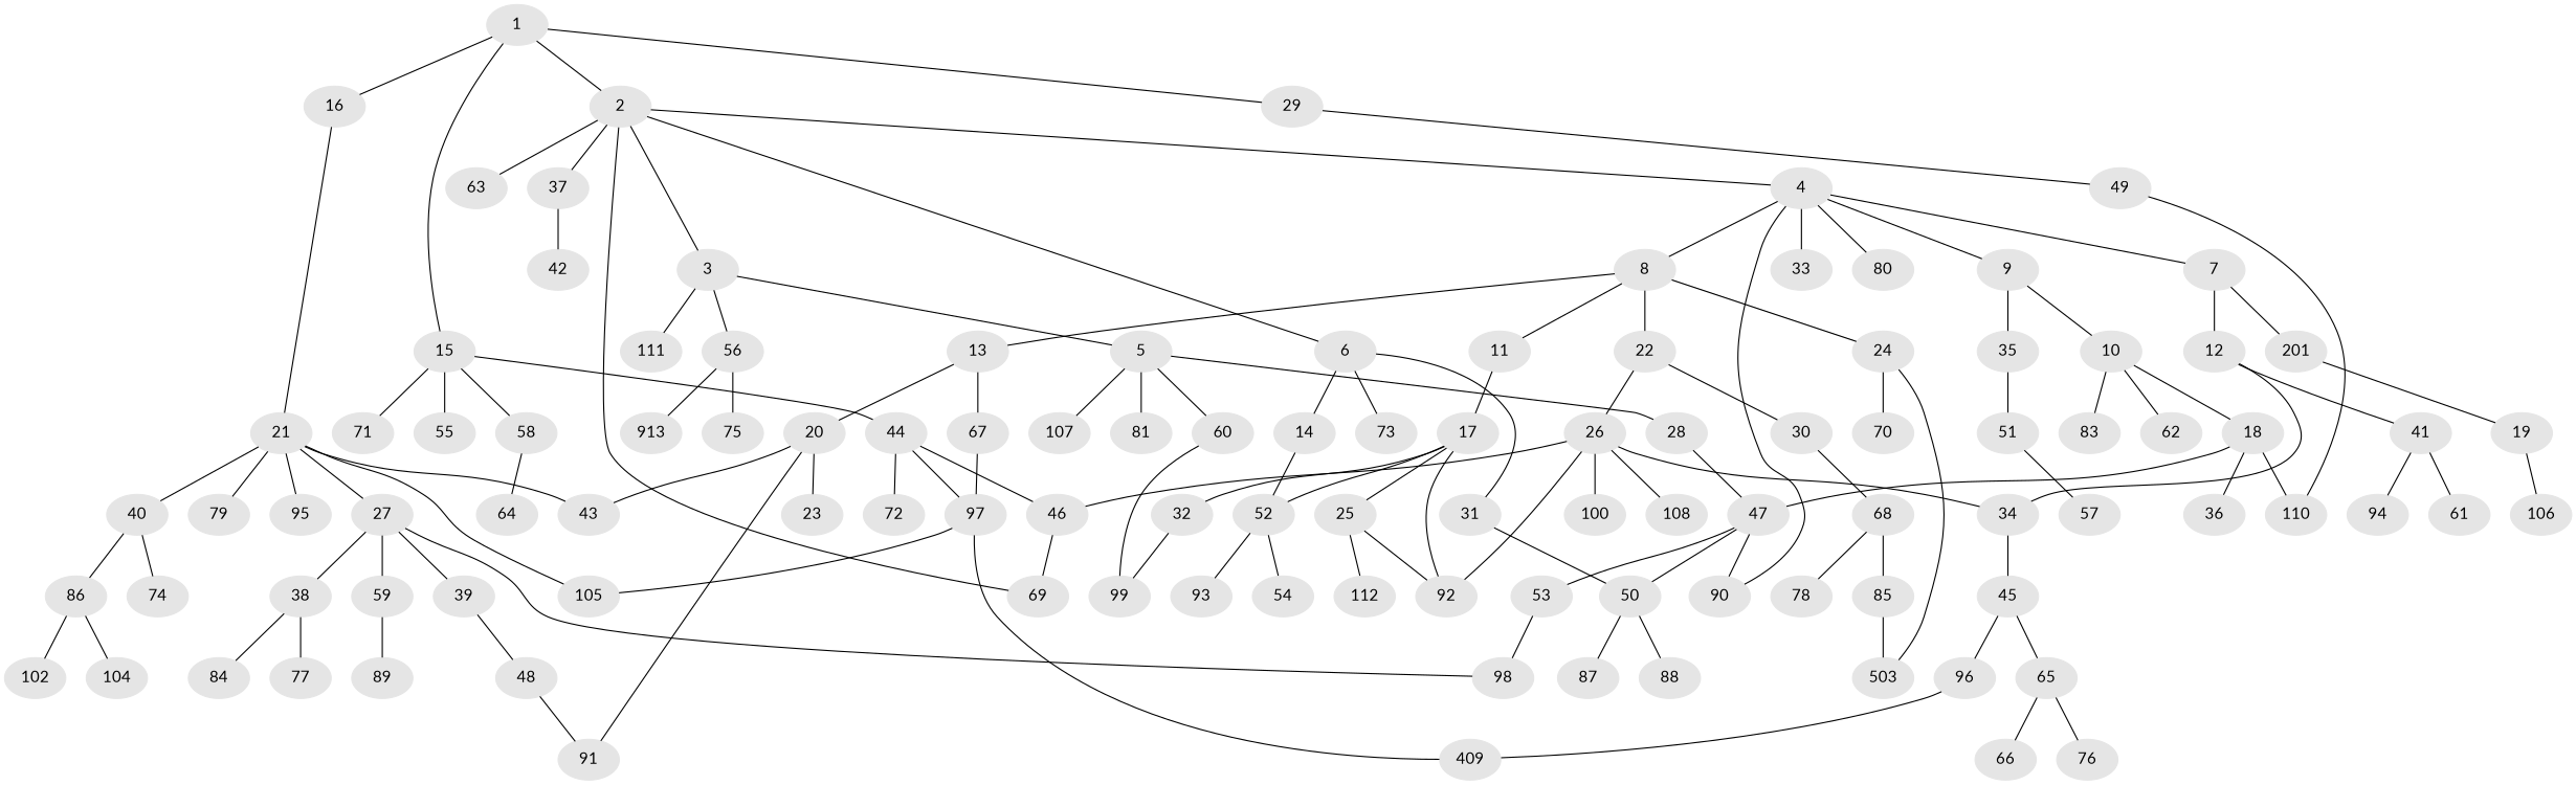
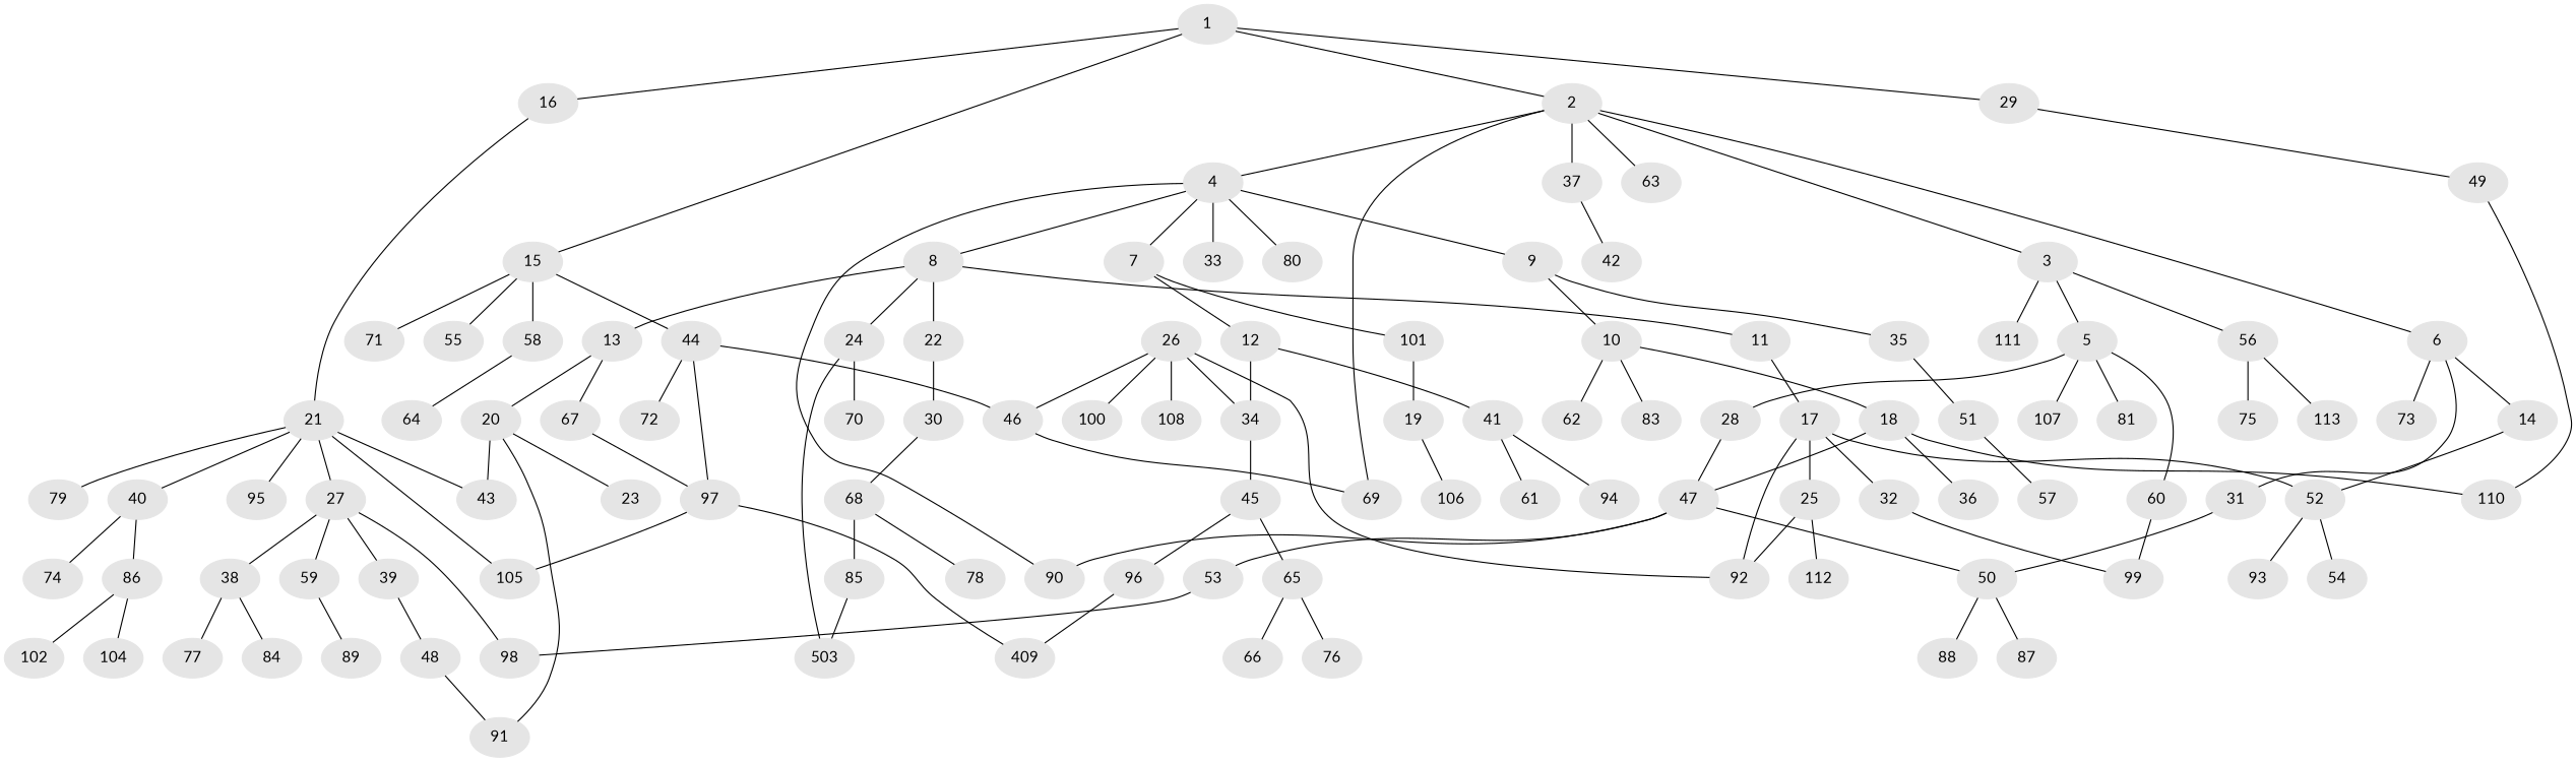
  graph {
    fontname=Lato
    node [color=gray90 fontname=Lato style=filled]
    edge [fontname=Lato]
    1
    2
    15
    16
    29
    3
    4
    6
    37
    63
    69
    44
    55
    58
    71
    21
    49
    5
    56
    111
    7
    8
    9
    33
    80
    90
    14
    31
    73
    42
    28
    60
    81
    107
    75
-   113 [label=913]
+   113
    12
-   101 [label=201]
+   101
    11
    13
    22
    24
    10
    35
    47
    99
    52
    50
    34
    41
    19
    17
    20
    67
    26
    30
    70
    n58 [label=503]
    18
    62
    83
    51
    36
    110
    25
    32
    92
    106
    45
    61
    94
    23
    43
    91
    97
    54
    93
    46
    72
    64
    27
    40
    79
    95
    105
    112
    53
    38
    39
    59
    98
    74
    86
    100
    108
    68
    77
    84
    48
    89
    78
    85
    87
    88
    65
    96
    57
    102
    104
    n110 [label=409]
    66
    76
    1 -- 2
    1 -- 15
    1 -- 16
    1 -- 29
    2 -- 3
    2 -- 4
    2 -- 6
    2 -- 37
    2 -- 63
    2 -- 69
    15 -- 44
    15 -- 55
    15 -- 58
    15 -- 71
    16 -- 21
    29 -- 49
    3 -- 5
    3 -- 56
    3 -- 111
    4 -- 7
    4 -- 8
    4 -- 9
    4 -- 33
    4 -- 80
    4 -- 90
    6 -- 14
    6 -- 31
    6 -- 73
    37 -- 42
    44 -- 97
    44 -- 46
    44 -- 72
    58 -- 64
    21 -- 43
    21 -- 27
    21 -- 40
    21 -- 79
    21 -- 95
    21 -- 105
    49 -- 110
    5 -- 28
    5 -- 60
    5 -- 81
    5 -- 107
    56 -- 75
    56 -- 113
    7 -- 12
    7 -- 101
    8 -- 11
    8 -- 13
    8 -- 22
    8 -- 24
    9 -- 10
    9 -- 35
    14 -- 52
    31 -- 50
    28 -- 47
    60 -- 99
    12 -- 34
    12 -- 41
    101 -- 19
    11 -- 17
    13 -- 20
    13 -- 67
-   22 -- 26
    22 -- 30
    24 -- 70
    24 -- n58
    10 -- 18
    10 -- 62
    10 -- 83
    35 -- 51
    47 -- 90
    47 -- 50
    47 -- 53
    52 -- 54
    52 -- 93
    50 -- 87
    50 -- 88
    34 -- 45
    41 -- 61
    41 -- 94
    19 -- 106
    17 -- 52
    17 -- 25
    17 -- 32
    17 -- 92
    20 -- 23
    20 -- 43
    20 -- 91
    67 -- 97
    26 -- 34
    26 -- 92
    26 -- 46
    26 -- 100
    26 -- 108
    30 -- 68
    18 -- 47
    18 -- 36
    18 -- 110
    51 -- 57
    25 -- 92
    25 -- 112
    32 -- 99
    45 -- 65
    45 -- 96
    97 -- 105
    97 -- n110
    46 -- 69
    27 -- 38
    27 -- 39
    27 -- 59
    27 -- 98
    40 -- 74
    40 -- 86
    53 -- 98
    38 -- 77
    38 -- 84
    39 -- 48
    59 -- 89
    86 -- 102
    86 -- 104
    68 -- 78
    68 -- 85
    48 -- 91
    85 -- n58
    65 -- 66
    65 -- 76
    96 -- n110
  }
